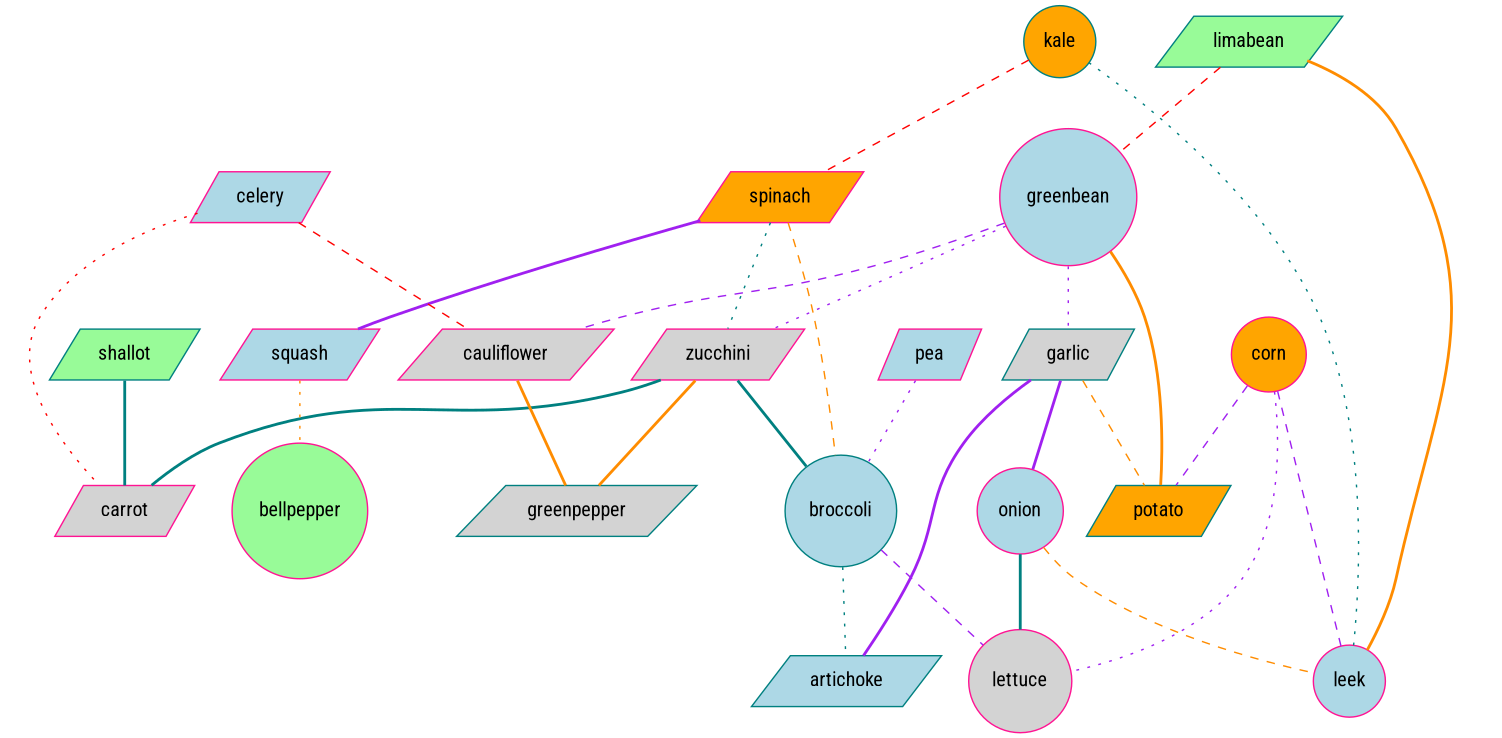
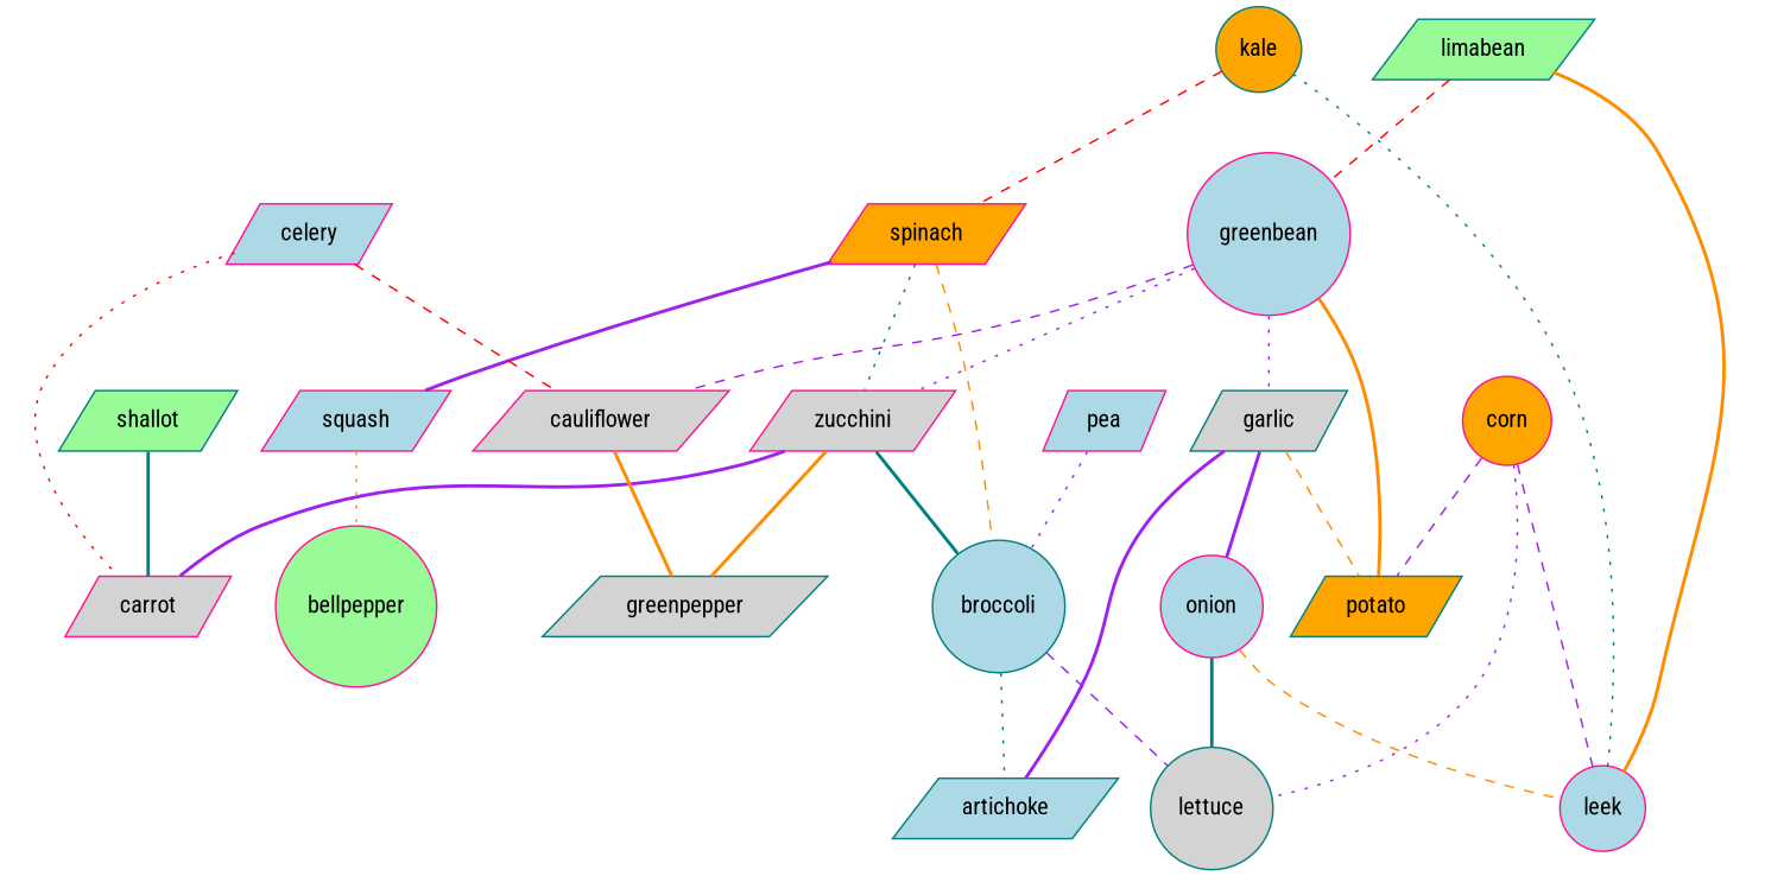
  strict graph {
    fontname="Roboto Condensed"
    node [color=deeppink fillcolor=lightblue fontname="Roboto Condensed" shape=parallelogram style=filled]
    edge [color=purple fontname="Roboto Condensed" style=bold weight=1]
    kale [color=teal fillcolor=orange shape=circle]
    spinach [fillcolor=orange]
    leek [shape=circle]
    zucchini [fillcolor=lightgrey]
    squash
    broccoli [color=teal shape=circle]
    limabean [color=teal fillcolor=palegreen]
    greenbean [shape=circle]
    cauliflower [fillcolor=lightgrey]
    garlic [color=teal fillcolor=lightgrey]
    potato [color=teal fillcolor=orange]
    carrot [fillcolor=lightgrey]
    greenpepper [color=teal fillcolor=lightgrey]
    bellpepper [fillcolor=palegreen shape=circle]
-   lettuce [fillcolor=lightgrey shape=circle]
+   lettuce [color=teal fillcolor=lightgrey shape=circle]
    artichoke [color=teal]
    onion [shape=circle]
    celery
    pea
    corn [fillcolor=orange shape=circle]
    shallot [color=teal fillcolor=palegreen]
    kale -- spinach [color=red style=dashed]
    kale -- leek [color=teal style=dotted]
    spinach -- zucchini [color=teal style=dotted]
    spinach -- squash
    spinach -- broccoli [color=darkorange style=dashed]
    zucchini -- broccoli [color=teal]
-   zucchini -- carrot [color=teal]
+   zucchini -- carrot
    zucchini -- greenpepper [color=darkorange]
    squash -- bellpepper [color=darkorange style=dotted]
    broccoli -- lettuce [style=dashed]
    broccoli -- artichoke [color=teal style=dotted]
    limabean -- leek [color=darkorange]
    limabean -- greenbean [color=red style=dashed]
    greenbean -- zucchini [style=dotted]
    greenbean -- cauliflower [style=dashed]
    greenbean -- garlic [style=dotted]
    greenbean -- potato [color=darkorange]
    cauliflower -- greenpepper [color=darkorange]
    garlic -- potato [color=darkorange style=dashed]
    garlic -- artichoke
    garlic -- onion
    onion -- leek [color=darkorange style=dashed]
    onion -- lettuce [color=teal]
    celery -- cauliflower [color=red style=dashed]
    celery -- carrot [color=red style=dotted]
    pea -- broccoli [style=dotted]
    corn -- leek [style=dashed]
    corn -- potato [style=dashed]
    corn -- lettuce [style=dotted]
    shallot -- carrot [color=teal]
  }
